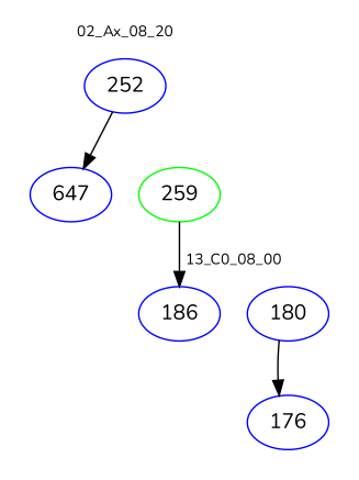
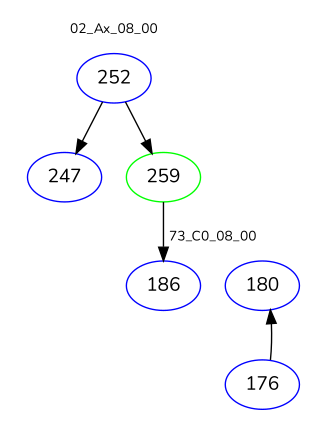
  digraph {
    fontname=Nunito
    node [color=blue fontname=Nunito]
    edge [color=black fontname=Nunito]
    n1 [label=252]
-   n2 [label=647]
+   n2 [label=247]
    n3 [color=green label=259]
    n4 [label=180]
    n5 [label=176]
    n6 [label=186]
    subgraph cluster_1 {
      color=white
      fontsize=10
-     label="02_Ax_08_20"
+     label="02_Ax_08_00"
      n1
      n2
      n3
    }
    subgraph cluster_2 {
      color=white
      fontsize=10
-     label="13_C0_08_00"
+     label="73_C0_08_00"
      n4
      n5
      n6
    }
    n1 -> n2
+   n1 -> n3
    n3 -> n6
-   n4 -> n5
+   n5 -> n4
  }
